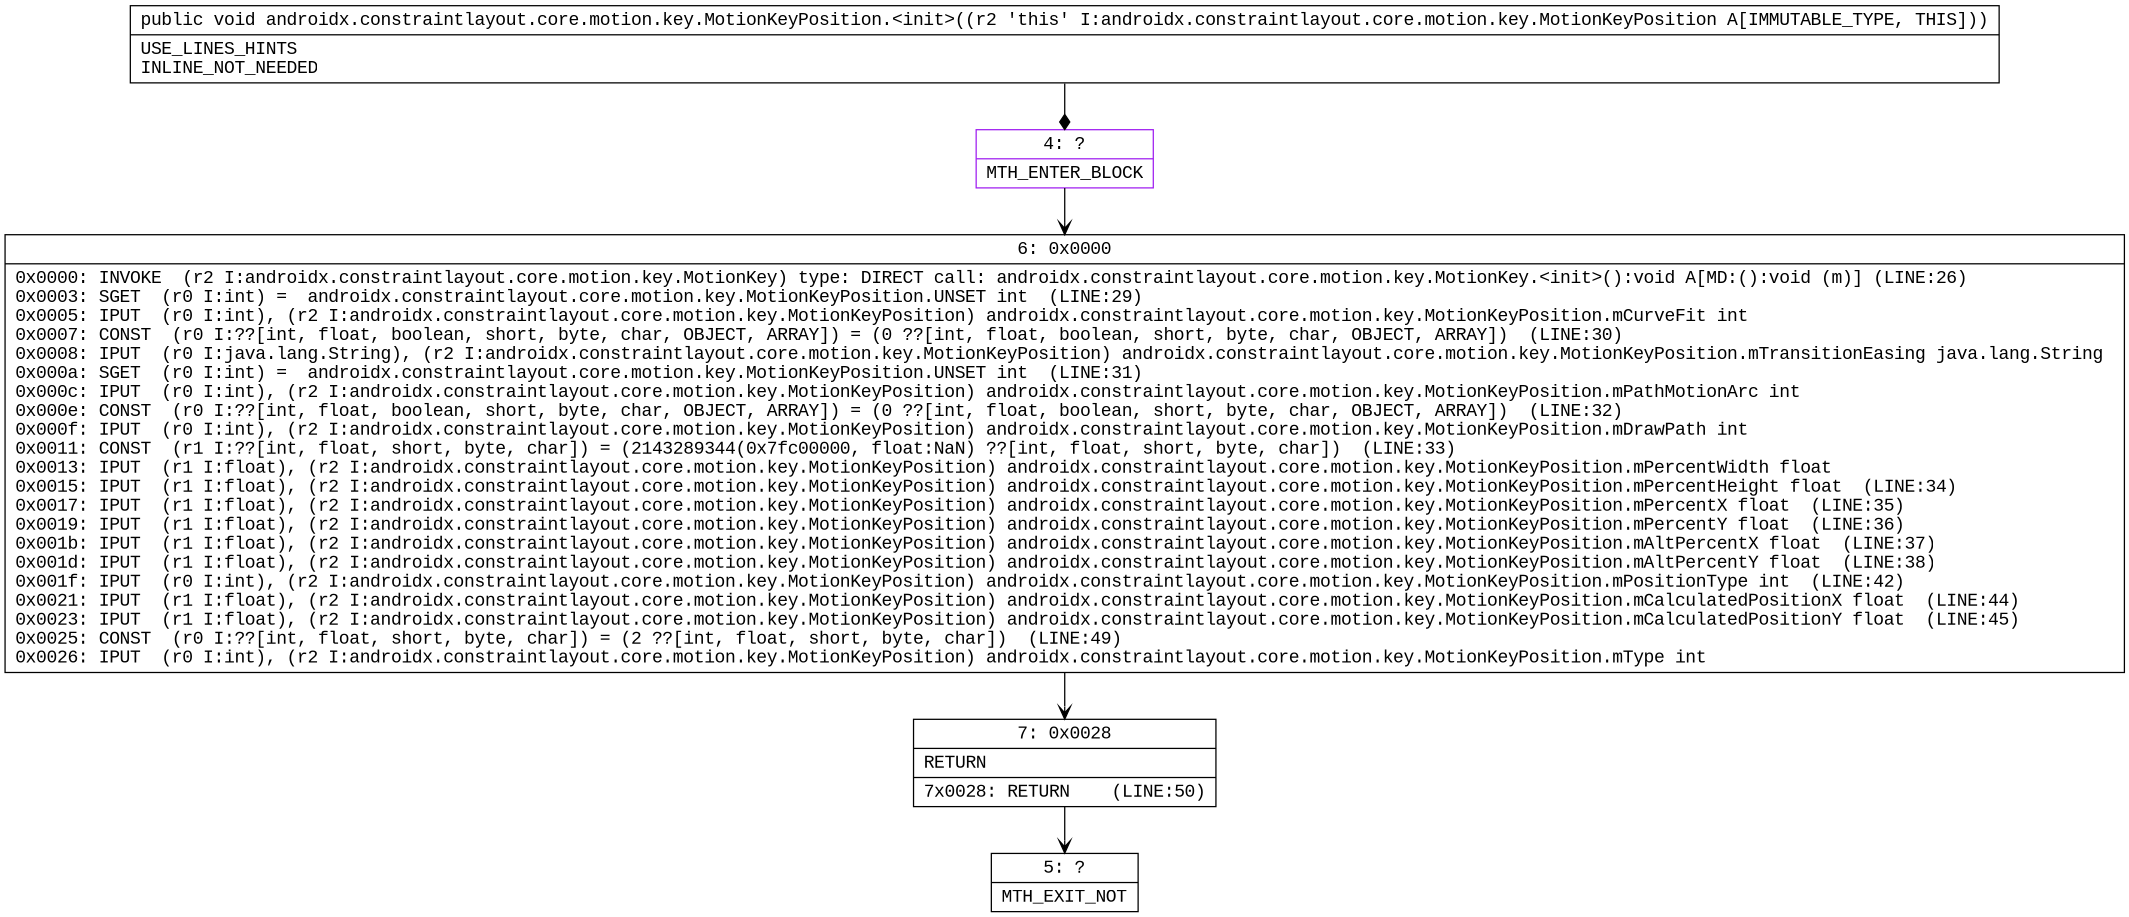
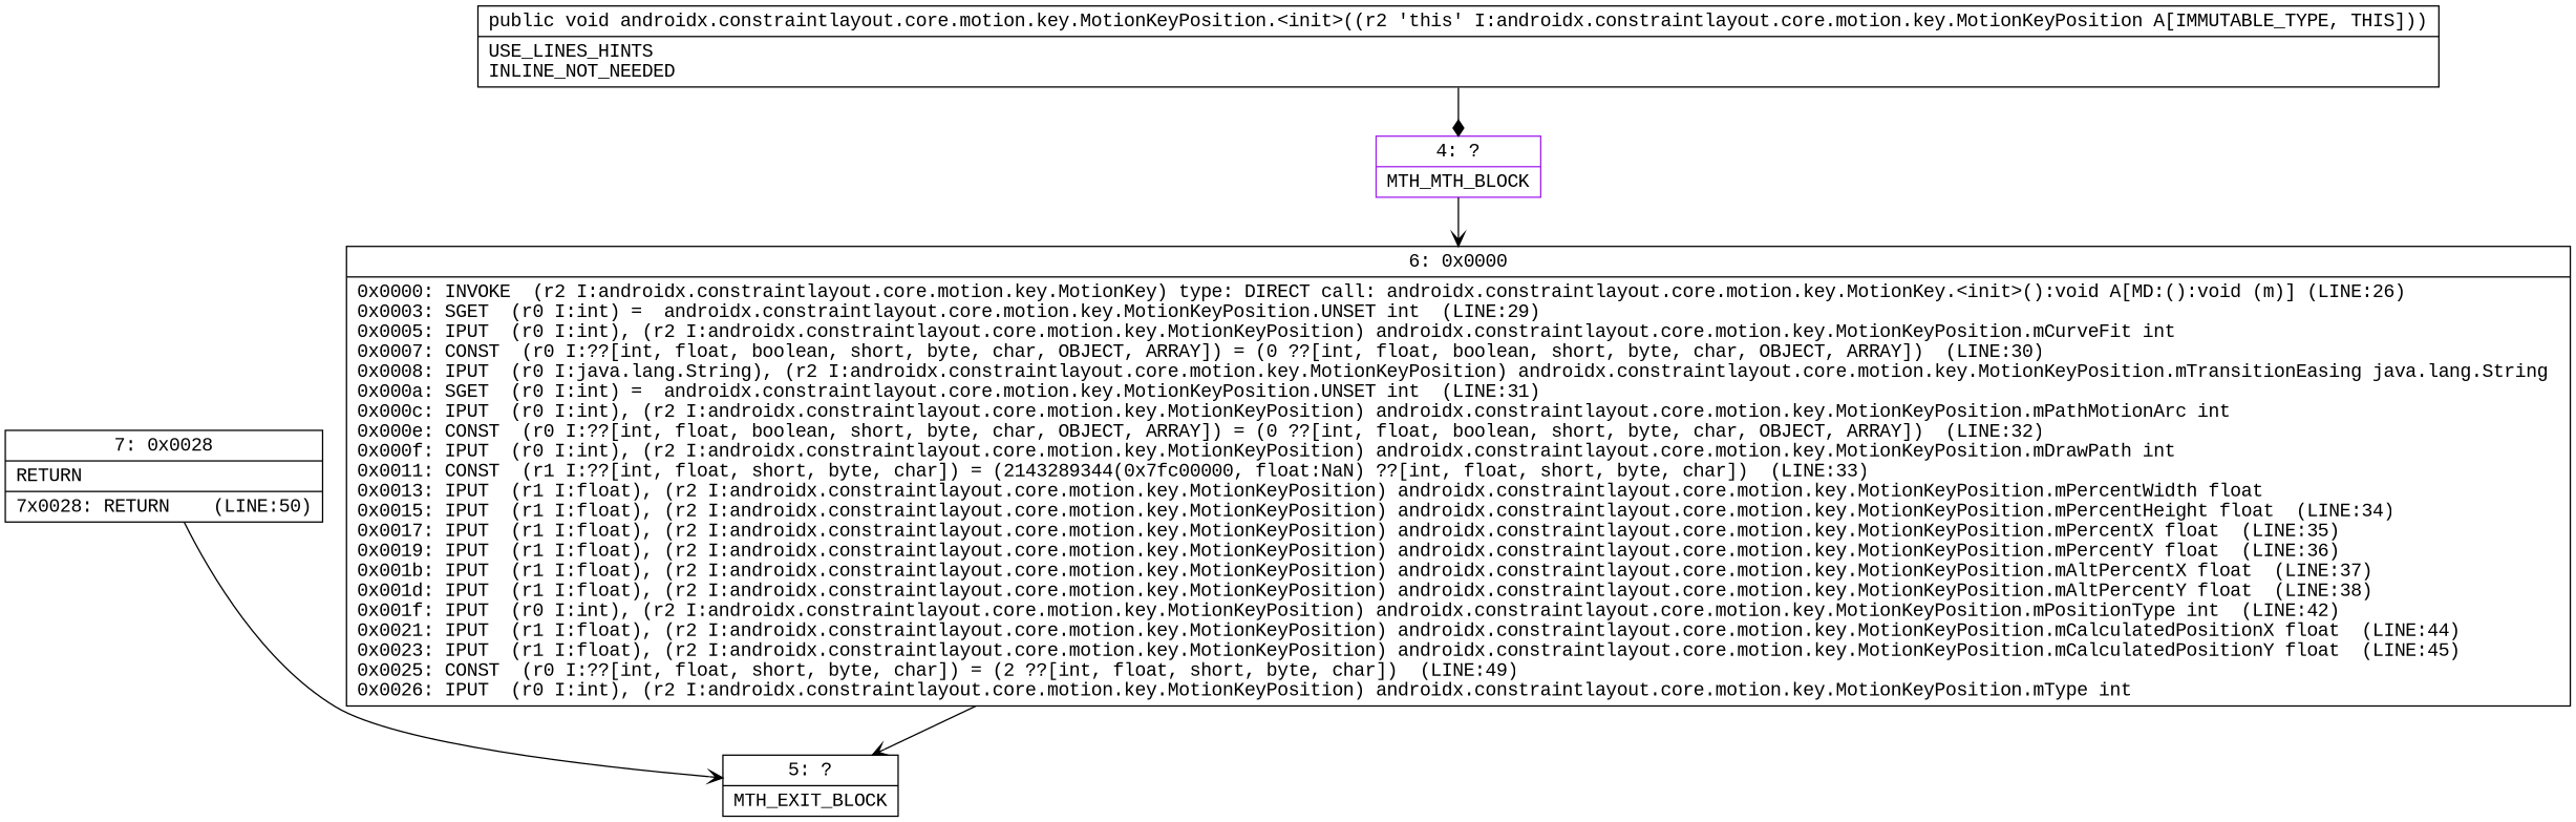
  digraph {
    fontname="Liberation Mono"
    node [color=black fontname="Liberation Mono" shape=record]
    edge [arrowhead=vee fontname="Liberation Mono"]
-   n1 [color=purple label="{4\:\ ?|MTH_ENTER_BLOCK\l}"]
+   n1 [color=purple label="{4\:\ ?|MTH_MTH_BLOCK\l}"]
    n2 [label="{6\:\ 0x0000|0x0000: INVOKE  (r2 I:androidx.constraintlayout.core.motion.key.MotionKey) type: DIRECT call: androidx.constraintlayout.core.motion.key.MotionKey.\<init\>():void A[MD:():void (m)] (LINE:26)\l0x0003: SGET  (r0 I:int) =  androidx.constraintlayout.core.motion.key.MotionKeyPosition.UNSET int  (LINE:29)\l0x0005: IPUT  (r0 I:int), (r2 I:androidx.constraintlayout.core.motion.key.MotionKeyPosition) androidx.constraintlayout.core.motion.key.MotionKeyPosition.mCurveFit int \l0x0007: CONST  (r0 I:??[int, float, boolean, short, byte, char, OBJECT, ARRAY]) = (0 ??[int, float, boolean, short, byte, char, OBJECT, ARRAY])  (LINE:30)\l0x0008: IPUT  (r0 I:java.lang.String), (r2 I:androidx.constraintlayout.core.motion.key.MotionKeyPosition) androidx.constraintlayout.core.motion.key.MotionKeyPosition.mTransitionEasing java.lang.String \l0x000a: SGET  (r0 I:int) =  androidx.constraintlayout.core.motion.key.MotionKeyPosition.UNSET int  (LINE:31)\l0x000c: IPUT  (r0 I:int), (r2 I:androidx.constraintlayout.core.motion.key.MotionKeyPosition) androidx.constraintlayout.core.motion.key.MotionKeyPosition.mPathMotionArc int \l0x000e: CONST  (r0 I:??[int, float, boolean, short, byte, char, OBJECT, ARRAY]) = (0 ??[int, float, boolean, short, byte, char, OBJECT, ARRAY])  (LINE:32)\l0x000f: IPUT  (r0 I:int), (r2 I:androidx.constraintlayout.core.motion.key.MotionKeyPosition) androidx.constraintlayout.core.motion.key.MotionKeyPosition.mDrawPath int \l0x0011: CONST  (r1 I:??[int, float, short, byte, char]) = (2143289344(0x7fc00000, float:NaN) ??[int, float, short, byte, char])  (LINE:33)\l0x0013: IPUT  (r1 I:float), (r2 I:androidx.constraintlayout.core.motion.key.MotionKeyPosition) androidx.constraintlayout.core.motion.key.MotionKeyPosition.mPercentWidth float \l0x0015: IPUT  (r1 I:float), (r2 I:androidx.constraintlayout.core.motion.key.MotionKeyPosition) androidx.constraintlayout.core.motion.key.MotionKeyPosition.mPercentHeight float  (LINE:34)\l0x0017: IPUT  (r1 I:float), (r2 I:androidx.constraintlayout.core.motion.key.MotionKeyPosition) androidx.constraintlayout.core.motion.key.MotionKeyPosition.mPercentX float  (LINE:35)\l0x0019: IPUT  (r1 I:float), (r2 I:androidx.constraintlayout.core.motion.key.MotionKeyPosition) androidx.constraintlayout.core.motion.key.MotionKeyPosition.mPercentY float  (LINE:36)\l0x001b: IPUT  (r1 I:float), (r2 I:androidx.constraintlayout.core.motion.key.MotionKeyPosition) androidx.constraintlayout.core.motion.key.MotionKeyPosition.mAltPercentX float  (LINE:37)\l0x001d: IPUT  (r1 I:float), (r2 I:androidx.constraintlayout.core.motion.key.MotionKeyPosition) androidx.constraintlayout.core.motion.key.MotionKeyPosition.mAltPercentY float  (LINE:38)\l0x001f: IPUT  (r0 I:int), (r2 I:androidx.constraintlayout.core.motion.key.MotionKeyPosition) androidx.constraintlayout.core.motion.key.MotionKeyPosition.mPositionType int  (LINE:42)\l0x0021: IPUT  (r1 I:float), (r2 I:androidx.constraintlayout.core.motion.key.MotionKeyPosition) androidx.constraintlayout.core.motion.key.MotionKeyPosition.mCalculatedPositionX float  (LINE:44)\l0x0023: IPUT  (r1 I:float), (r2 I:androidx.constraintlayout.core.motion.key.MotionKeyPosition) androidx.constraintlayout.core.motion.key.MotionKeyPosition.mCalculatedPositionY float  (LINE:45)\l0x0025: CONST  (r0 I:??[int, float, short, byte, char]) = (2 ??[int, float, short, byte, char])  (LINE:49)\l0x0026: IPUT  (r0 I:int), (r2 I:androidx.constraintlayout.core.motion.key.MotionKeyPosition) androidx.constraintlayout.core.motion.key.MotionKeyPosition.mType int \l}"]
    n3 [label="{7\:\ 0x0028|RETURN\l|7x0028: RETURN    (LINE:50)\l}"]
-   n4 [label="{5\:\ ?|MTH_EXIT_NOT\l}"]
+   n4 [label="{5\:\ ?|MTH_EXIT_BLOCK\l}"]
    n5 [label="{public void androidx.constraintlayout.core.motion.key.MotionKeyPosition.\<init\>((r2 'this' I:androidx.constraintlayout.core.motion.key.MotionKeyPosition A[IMMUTABLE_TYPE, THIS]))  | USE_LINES_HINTS\lINLINE_NOT_NEEDED\l}"]
    n1 -> n2
-   n2 -> n3
+   n2 -> n4
    n3 -> n4
    n5 -> n1 [arrowhead=diamond]
  }
